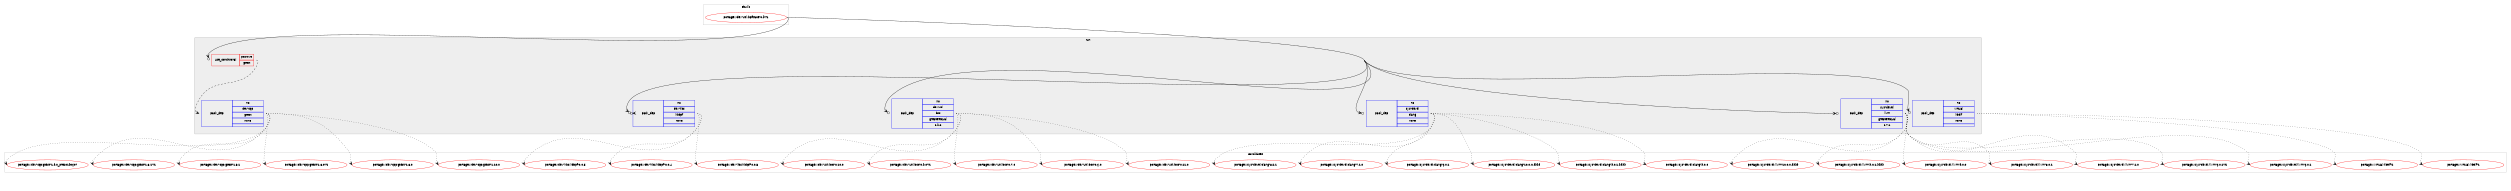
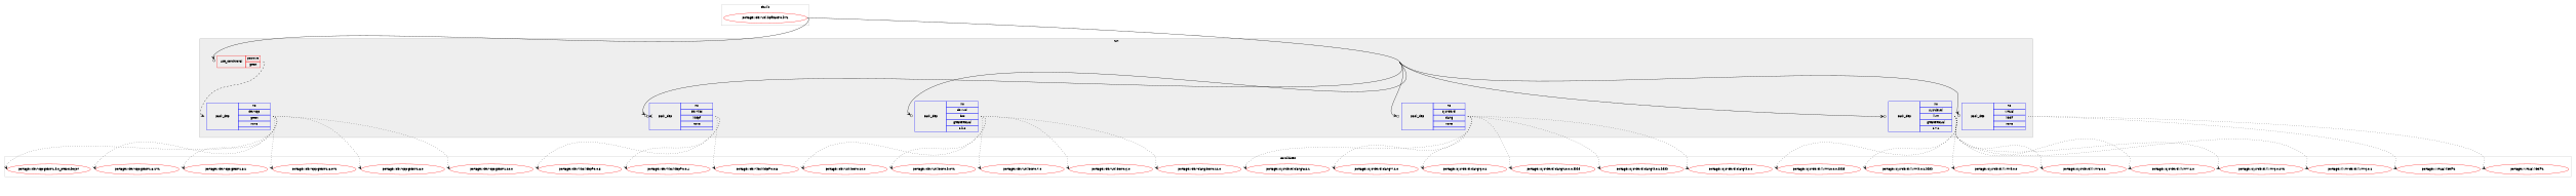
  digraph {
    compound=true
    concentrate=true
    fontname=Helvetica
    fontsize=10
    newrank=true
    rankdir=TB
    ranksep=1.5
    node [color=red fontname=Helvetica fontsize=10]
    edge [arrowhead=vee headport=w style=dotted tailport=e weight=100]
    n1 [label="portage://dev-util/bpftrace-0.9-r1" width=4]
    n2 [color=blue label=<<TABLE BORDER="0" CELLBORDER="1" CELLSPACING="0" CELLPADDING="4" WIDTH="220"><TR><TD ROWSPAN="6" CELLPADDING="30">pack_dep</TD></TR><TR><TD WIDTH="110">no</TD></TR><TR><TD>dev-cpp</TD></TR><TR><TD>gtest</TD></TR><TR><TD>none</TD></TR><TR><TD></TD></TR></TABLE>> shape=none]
    n3 [label=<<TABLE BORDER="0" CELLBORDER="1" CELLSPACING="0" CELLPADDING="4"><TR><TD ROWSPAN="3" CELLPADDING="10">use_conditional</TD></TR><TR><TD>positive</TD></TR><TR><TD>gtest</TD></TR></TABLE>> shape=none]
    n4 [color=blue label=<<TABLE BORDER="0" CELLBORDER="1" CELLSPACING="0" CELLPADDING="4" WIDTH="220"><TR><TD ROWSPAN="6" CELLPADDING="30">pack_dep</TD></TR><TR><TD WIDTH="110">no</TD></TR><TR><TD>dev-libs</TD></TR><TR><TD>libbpf</TD></TR><TR><TD>none</TD></TR><TR><TD></TD></TR></TABLE>> shape=none]
    n5 [color=blue label=<<TABLE BORDER="0" CELLBORDER="1" CELLSPACING="0" CELLPADDING="4" WIDTH="220"><TR><TD ROWSPAN="6" CELLPADDING="30">pack_dep</TD></TR><TR><TD WIDTH="110">no</TD></TR><TR><TD>dev-util</TD></TR><TR><TD>bcc</TD></TR><TR><TD>greaterequal</TD></TR><TR><TD>0.9.0</TD></TR></TABLE>> shape=none]
    n6 [color=blue label=<<TABLE BORDER="0" CELLBORDER="1" CELLSPACING="0" CELLPADDING="4" WIDTH="220"><TR><TD ROWSPAN="6" CELLPADDING="30">pack_dep</TD></TR><TR><TD WIDTH="110">no</TD></TR><TR><TD>sys-devel</TD></TR><TR><TD>clang</TD></TR><TR><TD>none</TD></TR><TR><TD></TD></TR></TABLE>> shape=none]
    n7 [color=blue label=<<TABLE BORDER="0" CELLBORDER="1" CELLSPACING="0" CELLPADDING="4" WIDTH="220"><TR><TD ROWSPAN="6" CELLPADDING="30">pack_dep</TD></TR><TR><TD WIDTH="110">no</TD></TR><TR><TD>sys-devel</TD></TR><TR><TD>llvm</TD></TR><TR><TD>greaterequal</TD></TR><TR><TD>3.7.1</TD></TR></TABLE>> shape=none]
    n8 [color=blue label=<<TABLE BORDER="0" CELLBORDER="1" CELLSPACING="0" CELLPADDING="4" WIDTH="220"><TR><TD ROWSPAN="6" CELLPADDING="30">pack_dep</TD></TR><TR><TD WIDTH="110">no</TD></TR><TR><TD>virtual</TD></TR><TR><TD>libelf</TD></TR><TR><TD>none</TD></TR><TR><TD></TD></TR></TABLE>> shape=none]
    n9 [label="portage://dev-cpp/gtest-1.10.0" width=4]
    n10 [label="portage://dev-cpp/gtest-1.8.0" width=4]
    n11 [label="portage://dev-cpp/gtest-1.8.0-r1" width=4]
    n12 [label="portage://dev-cpp/gtest-1.3.1" width=4]
    n13 [label="portage://dev-cpp/gtest-1.8.1-r1" width=4]
    n14 [label="portage://dev-cpp/gtest-1.9.0_pre20190607" width=4]
    n15 [label="portage://dev-libs/libbpf-0.0.3" width=4]
    n16 [label="portage://dev-libs/libbpf-0.0.4" width=4]
    n17 [label="portage://dev-libs/libbpf-0.0.5" width=4]
    n18 [label="portage://dev-util/bcc-0.10.0" width=4]
-   n19 [label="portage://dev-util/bcc-0.11.0" width=4]
+   n19 [label="portage://dev-clang/bcc-0.11.0" width=4]
    n20 [label="portage://dev-util/bcc-0.6.0" width=4]
    n21 [label="portage://dev-util/bcc-0.7.0" width=4]
    n22 [label="portage://dev-util/bcc-0.9.0-r1" width=4]
    n23 [label="portage://sys-devel/clang-10.0.0.9999" width=4]
    n24 [label="portage://sys-devel/clang-6.0.1" width=4]
    n25 [label="portage://sys-devel/clang-7.1.0" width=4]
    n26 [label="portage://sys-devel/clang-8.2.1" width=4]
    n27 [label="portage://sys-devel/clang-9.0.0" width=4]
    n28 [label="portage://sys-devel/clang-9.0.1.9999" width=4]
    n29 [label="portage://sys-devel/llvm-10.0.0.9999" width=4]
-   n30 [label="portage://sys-devel/llvm-6.0.1" width=4]
+   n30 [label="portage://llvm-devel/llvm-6.0.1" width=4]
    n31 [label="portage://sys-devel/llvm-6.0.1-r2" width=4]
    n32 [label="portage://sys-devel/llvm-7.1.0" width=4]
    n33 [label="portage://sys-devel/llvm-8.0.1" width=4]
    n34 [label="portage://sys-devel/llvm-9.0.0" width=4]
    n35 [label="portage://sys-devel/llvm-9.0.1.9999" width=4]
    n36 [label="portage://virtual/libelf-2" width=4]
    n37 [label="portage://virtual/libelf-1" width=4]
    subgraph cluster_1 {
      color=gray
      label=<<i>ebuild</i>>
      n1
    }
    subgraph cluster_2 {
      color=gray
      label=<<i>dependencies</i>>
      subgraph cluster_3 {
        color=gray
        fillcolor="#eeeeee"
        label=<<i>compile</i>>
        style=filled
        subgraph sub_4 {
          color=gray
          fillcolor="#eeeeee"
          label=<<i>compile</i>>
          style=filled
          n3
          subgraph sub_5 {
            color=gray
            fillcolor="#eeeeee"
            label=<<i>compile</i>>
            style=filled
            n2
          }
        }
      }
      subgraph cluster_6 {
        color=gray
        fillcolor="#eeeeee"
        label=<<i>compile and run</i>>
        style=filled
        subgraph sub_7 {
          color=gray
          fillcolor="#eeeeee"
          label=<<i>compile and run</i>>
          style=filled
          n4
        }
        subgraph sub_8 {
          color=gray
          fillcolor="#eeeeee"
          label=<<i>compile and run</i>>
          style=filled
          n5
        }
        subgraph sub_9 {
          color=gray
          fillcolor="#eeeeee"
          label=<<i>compile and run</i>>
          style=filled
          n6
        }
        subgraph sub_10 {
          color=gray
          fillcolor="#eeeeee"
          label=<<i>compile and run</i>>
          style=filled
          n7
        }
        subgraph sub_11 {
          color=gray
          fillcolor="#eeeeee"
          label=<<i>compile and run</i>>
          style=filled
          n8
        }
      }
      subgraph cluster_12 {
        color=gray
        fillcolor="#eeeeee"
        label=<<i>run</i>>
        style=filled
      }
    }
    subgraph cluster_13 {
      color=gray
      label=<<i>candidates</i>>
      rank=same
      subgraph sub_14 {
        color=black
        label=<<i>candidates</i>>
        nodesep=1
        rank=same
        n9
        n10
        n11
        n12
        n13
        n14
      }
      subgraph sub_15 {
        color=black
        label=<<i>candidates</i>>
        nodesep=1
        rank=same
        n15
        n16
        n17
      }
      subgraph sub_16 {
        color=black
        label=<<i>candidates</i>>
        nodesep=1
        rank=same
        n18
        n19
        n20
        n21
        n22
      }
      subgraph sub_17 {
        color=black
        label=<<i>candidates</i>>
        nodesep=1
        rank=same
        n23
        n24
        n25
        n26
        n27
        n28
      }
      subgraph sub_18 {
        color=black
        label=<<i>candidates</i>>
        nodesep=1
        rank=same
        n29
        n30
        n31
        n32
        n33
        n34
        n35
      }
      subgraph sub_19 {
        color=black
        label=<<i>candidates</i>>
        nodesep=1
        rank=same
        n36
        n37
      }
    }
    n1 -> n3 [arrowhead=odotvee style=solid weight=20]
    n1 -> n4 [arrowhead=odotvee style=solid weight=20]
    n1 -> n5 [arrowhead=odotvee style=solid weight=20]
    n1 -> n6 [arrowhead=odotvee style=solid weight=20]
    n1 -> n7 [arrowhead=odotvee style=solid weight=20]
    n1 -> n8 [arrowhead=odotvee style=solid weight=20]
    n2 -> n9
    n2 -> n10
    n2 -> n11
    n2 -> n12
    n2 -> n13
    n2 -> n14
    n3 -> n2 [style=dashed weight=20]
    n4 -> n15
    n4 -> n16
    n4 -> n17
    n5 -> n18
    n5 -> n19
    n5 -> n20
    n5 -> n21
    n5 -> n22
    n6 -> n23
    n6 -> n24
    n6 -> n25
    n6 -> n26
    n6 -> n27
    n6 -> n28
    n7 -> n29
    n7 -> n30
    n7 -> n31
    n7 -> n32
    n7 -> n33
    n7 -> n34
    n7 -> n35
    n8 -> n36
    n8 -> n37
  }
